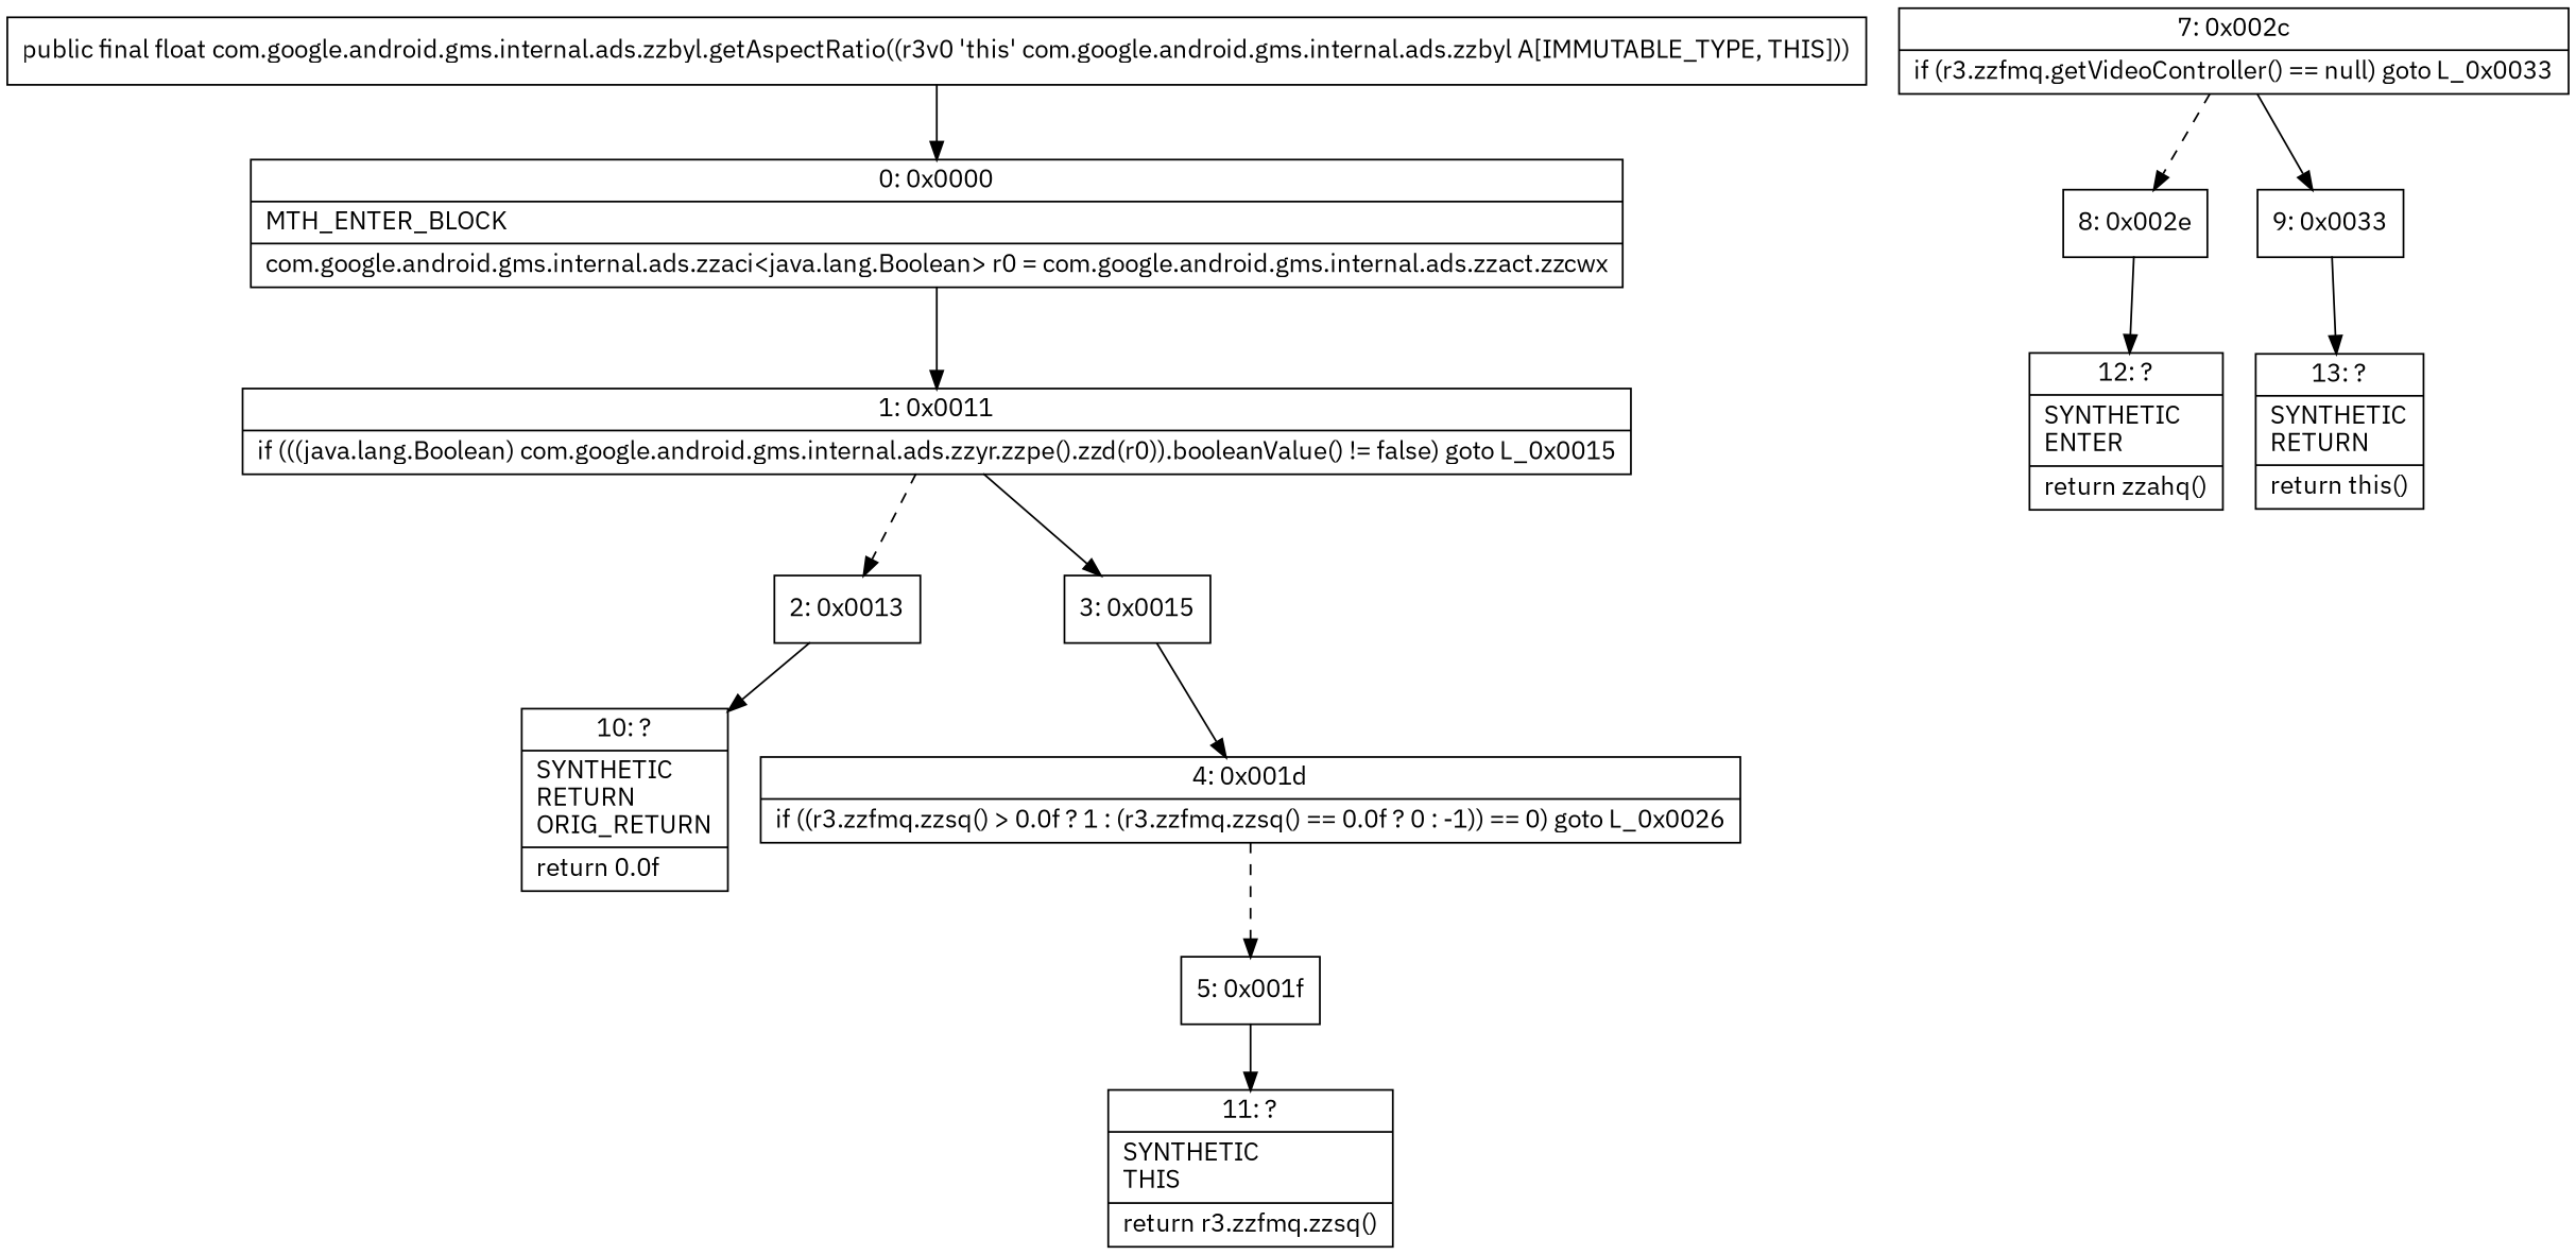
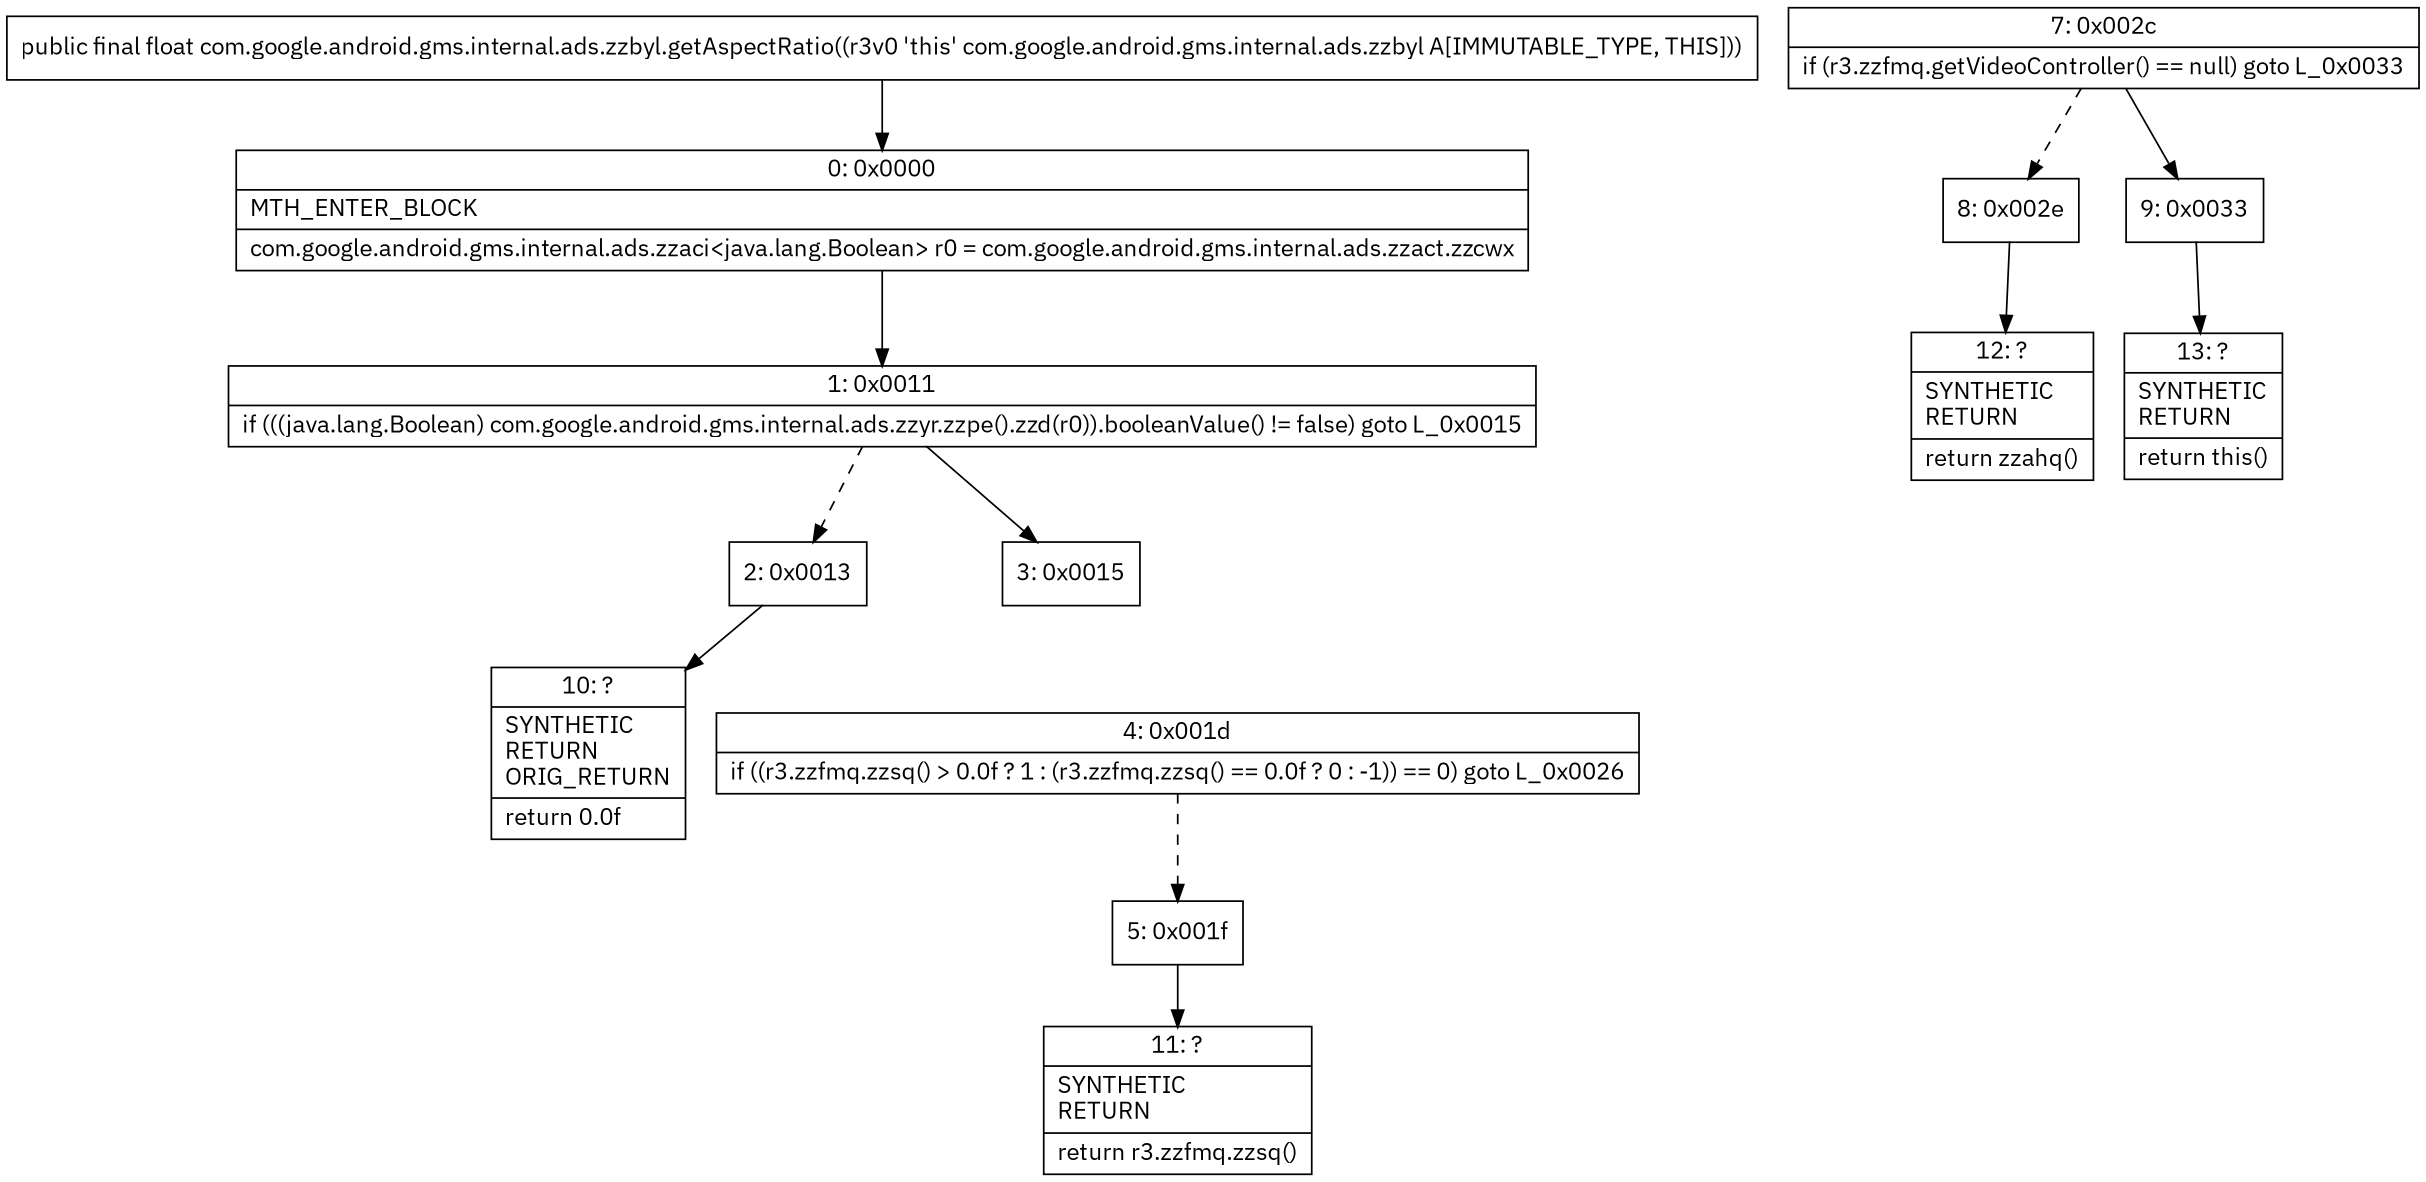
  digraph {
    fontname="IBM Plex Sans"
    node [fontname="IBM Plex Sans" shape=record]
    edge [fontname="IBM Plex Sans"]
    n1 [label="{0\:\ 0x0000|MTH_ENTER_BLOCK\l|com.google.android.gms.internal.ads.zzaci\<java.lang.Boolean\> r0 = com.google.android.gms.internal.ads.zzact.zzcwx\l}"]
    n2 [label="{1\:\ 0x0011|if (((java.lang.Boolean) com.google.android.gms.internal.ads.zzyr.zzpe().zzd(r0)).booleanValue() != false) goto L_0x0015\l}"]
    n3 [label="{2\:\ 0x0013}"]
    n4 [label="{3\:\ 0x0015}"]
    n5 [label="{10\:\ ?|SYNTHETIC\lRETURN\lORIG_RETURN\l|return 0.0f\l}"]
    n6 [label="{4\:\ 0x001d|if ((r3.zzfmq.zzsq() \> 0.0f ? 1 : (r3.zzfmq.zzsq() == 0.0f ? 0 : \-1)) == 0) goto L_0x0026\l}"]
    n7 [label="{5\:\ 0x001f}"]
-   n8 [label="{11\:\ ?|SYNTHETIC\lTHIS\l|return r3.zzfmq.zzsq()\l}"]
+   n8 [label="{11\:\ ?|SYNTHETIC\lRETURN\l|return r3.zzfmq.zzsq()\l}"]
    n9 [label="{7\:\ 0x002c|if (r3.zzfmq.getVideoController() == null) goto L_0x0033\l}"]
    n10 [label="{8\:\ 0x002e}"]
    n11 [label="{9\:\ 0x0033}"]
-   n12 [label="{12\:\ ?|SYNTHETIC\lENTER\l|return zzahq()\l}"]
+   n12 [label="{12\:\ ?|SYNTHETIC\lRETURN\l|return zzahq()\l}"]
    n13 [label="{13\:\ ?|SYNTHETIC\lRETURN\l|return this()\l}"]
    n14 [label="{public final float com.google.android.gms.internal.ads.zzbyl.getAspectRatio((r3v0 'this' com.google.android.gms.internal.ads.zzbyl A[IMMUTABLE_TYPE, THIS])) }"]
    n1 -> n2
    n2 -> n3 [style=dashed]
    n2 -> n4
    n3 -> n5
-   n4 -> n6
    n6 -> n7 [style=dashed]
    n7 -> n8
    n9 -> n10 [style=dashed]
    n9 -> n11
    n10 -> n12
    n11 -> n13
    n14 -> n1
  }
